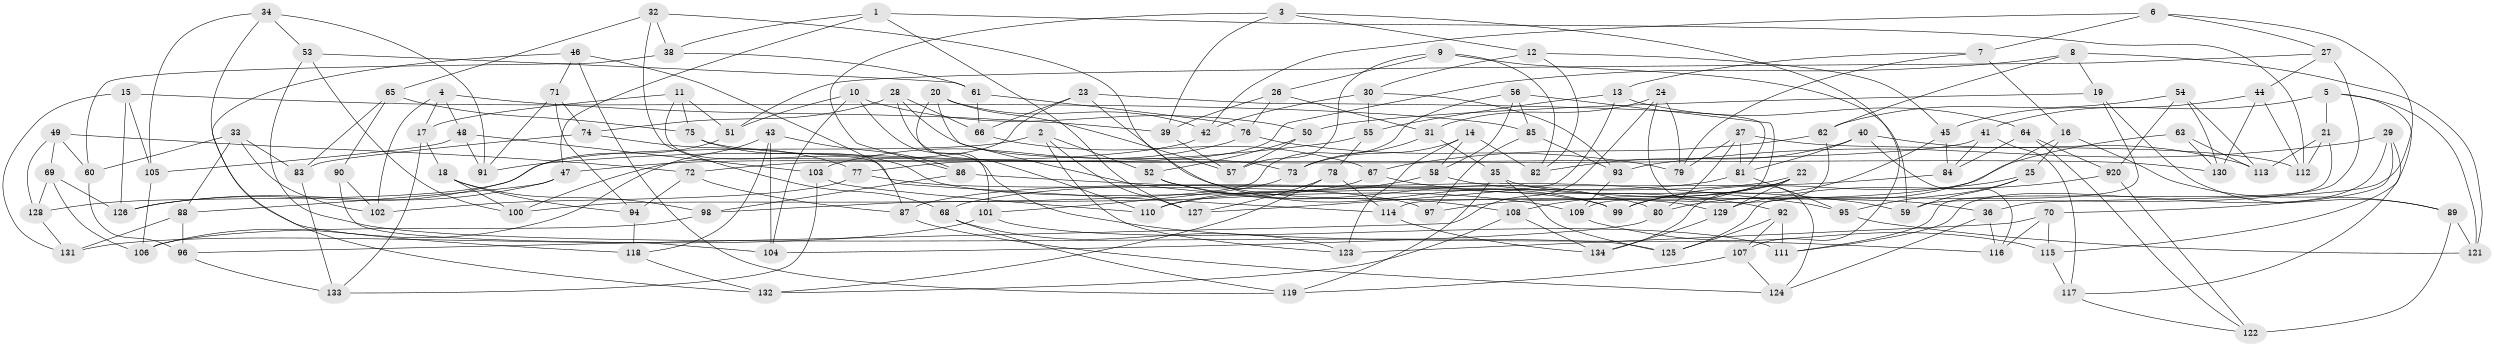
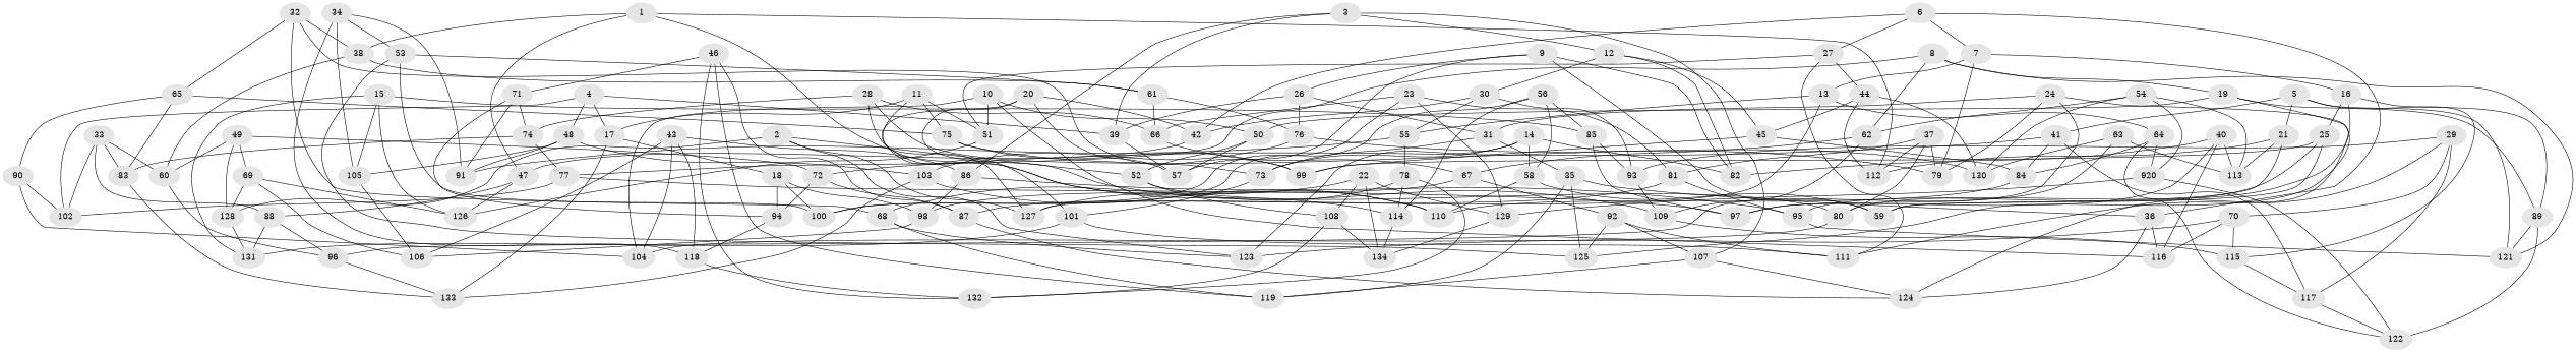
  graph {
    node [color=gray90 style=filled]
    1
    38
    47
    112
    127
    60
    61
    126
    88
    2
    52
    123
    128
    80
    108
    131
    3
    12
    39
    86
    107
    82
    30
    45
    57
    98
    95
    124
    119
    4
    17
    48
    102
    18
    133
    105
    91
    103
    5
    21
    41
    115
    121
    59
    113
    117
    72
    84
    6
    7
    27
    36
    42
    13
    16
    79
    51
    44
    111
    116
    55
    64
    25
    89
    8
    19
    62
    77
    50
    125
    109
    67
    97
    9
    26
    31
    76
    10
    104
    11
    75
    114
    99
    130
    134
    93
    78
    n88 [label=920]
    122
    14
    58
    73
    110
    101
    15
    85
    106
    94
    100
    118
    20
    22
    68
    129
    132
    23
    66
    81
    87
    24
    96
    35
    28
    74
    83
    29
    70
    32
    65
    90
    33
    34
    53
    37
    40
    43
    46
    71
    49
    69
    54
    56
    92
    63
    1 -- 38
    1 -- 47
    1 -- 112
    1 -- 127
    38 -- 60
    38 -- 61
    47 -- 126
    47 -- 88
    60 -- 96
    61 -- 76
    61 -- 66
    88 -- 131
    88 -- 96
    2 -- 127
    2 -- 52
    2 -- 123
    2 -- 128
    52 -- 80
    52 -- 108
    128 -- 131
    80 -- 104
    108 -- 134
    108 -- 132
    3 -- 12
    3 -- 39
    3 -- 86
    3 -- 107
    12 -- 82
    12 -- 30
    12 -- 45
    39 -- 57
    86 -- 98
    86 -- 95
    107 -- 124
    107 -- 119
    30 -- 42
    30 -- 55
    30 -- 93
    45 -- 84
    45 -- 99
    98 -- 106
    95 -- 121
    4 -- 39
    4 -- 17
    4 -- 48
    4 -- 102
    17 -- 18
    17 -- 133
    48 -- 105
    48 -- 91
    48 -- 103
    18 -- 98
    18 -- 94
    18 -- 100
    105 -- 106
    103 -- 133
    103 -- 110
    5 -- 21
    5 -- 41
    5 -- 115
    5 -- 121
    21 -- 112
    21 -- 59
    21 -- 113
    41 -- 117
    41 -- 72
    41 -- 84
    115 -- 117
    117 -- 122
    72 -- 94
    72 -- 87
    84 -- 110
    6 -- 7
    6 -- 27
    6 -- 36
    6 -- 42
    7 -- 13
    7 -- 16
    7 -- 79
    27 -- 51
    27 -- 44
    27 -- 111
    36 -- 124
    36 -- 116
    42 -- 47
    13 -- 127
    13 -- 55
    13 -- 64
    16 -- 80
    16 -- 25
    16 -- 89
    51 -- 126
    44 -- 112
    44 -- 45
    44 -- 130
    55 -- 91
    55 -- 78
    64 -- 84
    64 -- n88
    64 -- 122
    25 -- 95
    25 -- 59
    25 -- 99
    89 -- 121
    89 -- 122
    8 -- 121
    8 -- 19
    8 -- 62
    8 -- 77
    19 -- 89
    19 -- 50
    19 -- 125
    62 -- 109
    62 -- 67
    77 -- 102
    77 -- 97
    50 -- 52
    50 -- 57
    109 -- 115
    67 -- 98
    67 -- 92
    9 -- 82
    9 -- 57
    9 -- 59
    9 -- 26
    26 -- 39
    26 -- 31
    26 -- 76
    31 -- 73
    31 -- 35
    76 -- 103
    76 -- 79
    10 -- 51
    10 -- 116
    10 -- 50
    10 -- 104
    11 -- 17
    11 -- 51
    11 -- 75
    11 -- 114
    75 -- 99
    75 -- 130
    114 -- 134
    93 -- 109
    78 -- 127
    78 -- 114
    78 -- 132
    n88 -- 122
    n88 -- 129
    14 -- 123
    14 -- 82
    14 -- 58
    14 -- 73
    58 -- 59
    58 -- 110
    73 -- 101
    101 -- 131
    101 -- 111
    15 -- 126
    15 -- 131
    15 -- 105
    15 -- 85
    85 -- 97
    85 -- 93
    94 -- 118
    118 -- 132
    20 -- 57
    20 -- 42
    20 -- 109
    20 -- 101
    22 -- 108
    22 -- 134
    22 -- 68
    22 -- 129
    68 -- 123
    68 -- 119
    129 -- 134
    23 -- 100
    23 -- 129
    23 -- 66
    23 -- 81
    66 -- 67
    81 -- 95
    81 -- 87
    87 -- 124
    24 -- 124
    24 -- 79
    24 -- 31
    24 -- 96
    96 -- 133
    35 -- 119
    35 -- 36
    35 -- 125
    28 -- 73
    28 -- 110
    28 -- 66
    28 -- 74
    74 -- 77
    74 -- 83
    83 -- 133
    29 -- 117
    29 -- 111
    29 -- 93
    29 -- 70
    70 -- 123
    70 -- 115
    70 -- 116
    32 -- 38
    32 -- 99
    32 -- 68
    32 -- 65
    65 -- 75
    65 -- 83
    65 -- 90
    90 -- 102
    90 -- 104
    33 -- 60
    33 -- 88
    33 -- 102
    33 -- 83
    34 -- 105
    34 -- 91
    34 -- 118
    34 -- 53
    53 -- 61
    53 -- 125
    53 -- 100
    37 -- 112
    37 -- 80
    37 -- 79
    37 -- 81
    40 -- 82
    40 -- 113
    40 -- 116
-   40 -- 81
+   40 -- 97
    43 -- 86
    43 -- 104
    43 -- 106
    43 -- 118
    46 -- 119
    46 -- 132
    46 -- 87
    46 -- 71
    71 -- 91
    71 -- 94
    71 -- 74
    49 -- 60
    49 -- 128
    49 -- 72
    49 -- 69
    69 -- 126
    69 -- 128
    69 -- 106
    54 -- 113
    54 -- 62
    54 -- 130
    54 -- n88
    56 -- 114
    56 -- 58
    56 -- 85
    56 -- 100
    92 -- 107
    92 -- 111
    92 -- 125
    63 -- 113
    63 -- 97
    63 -- 130
  }
